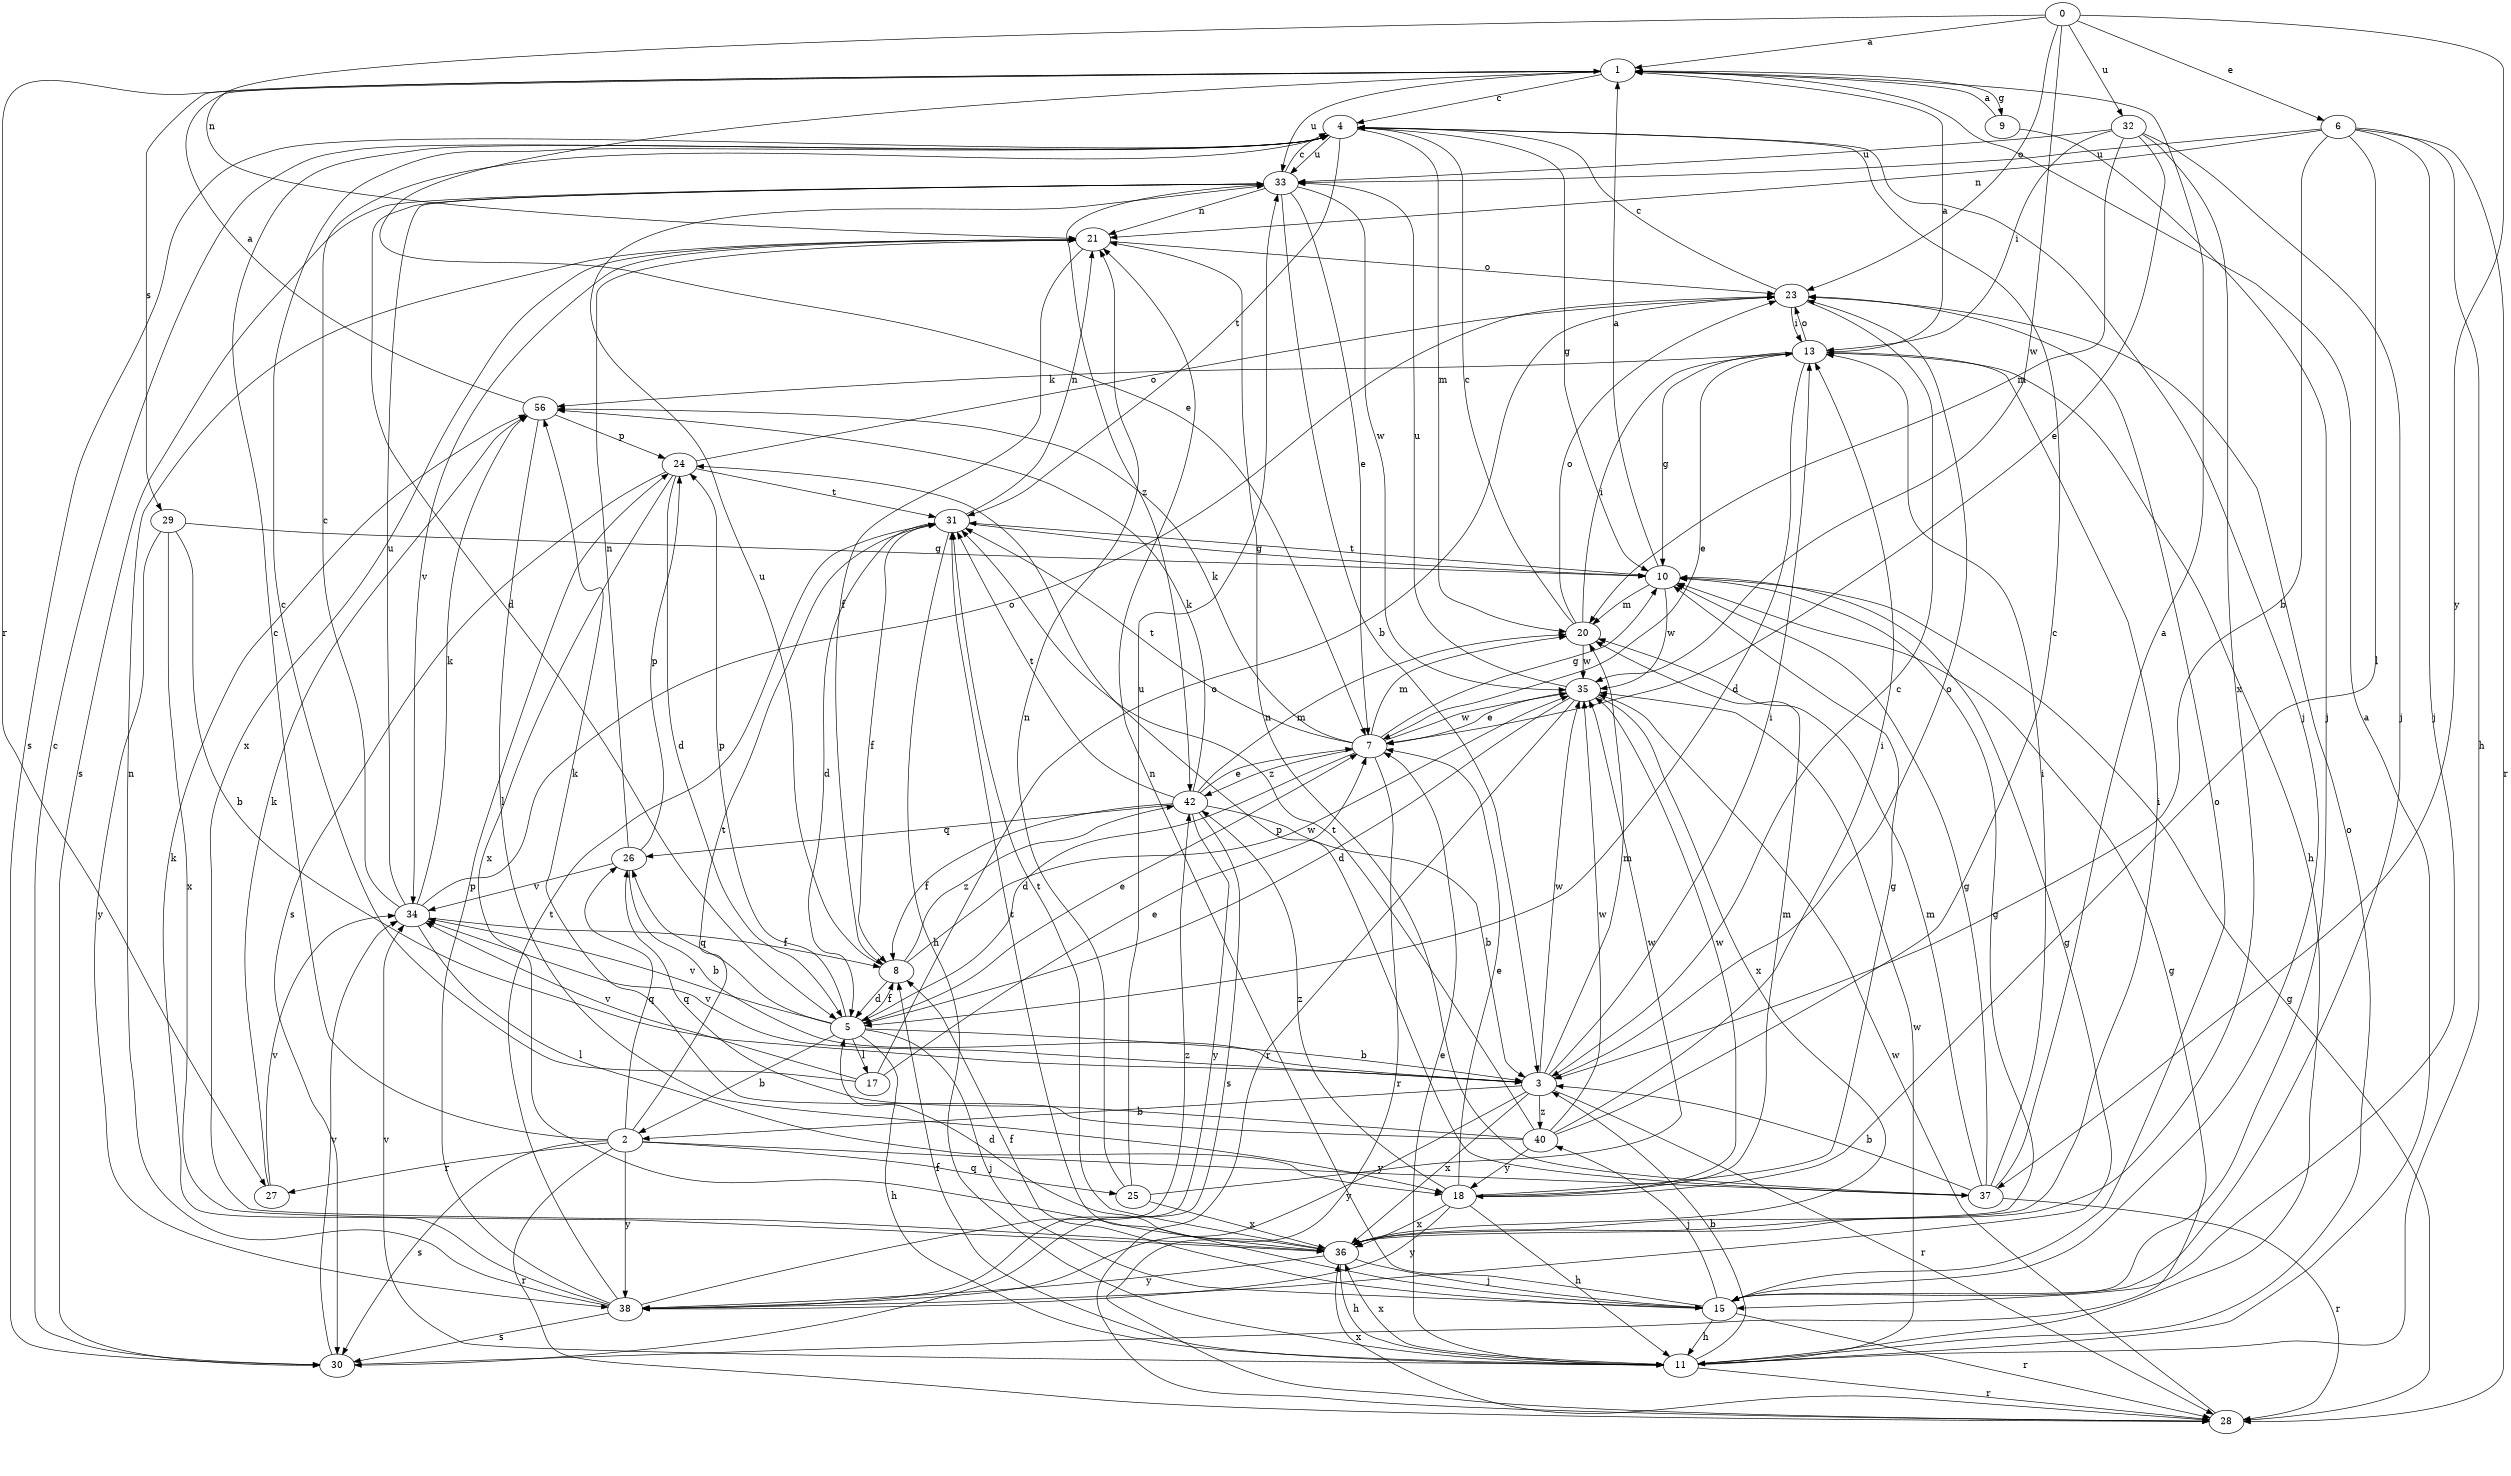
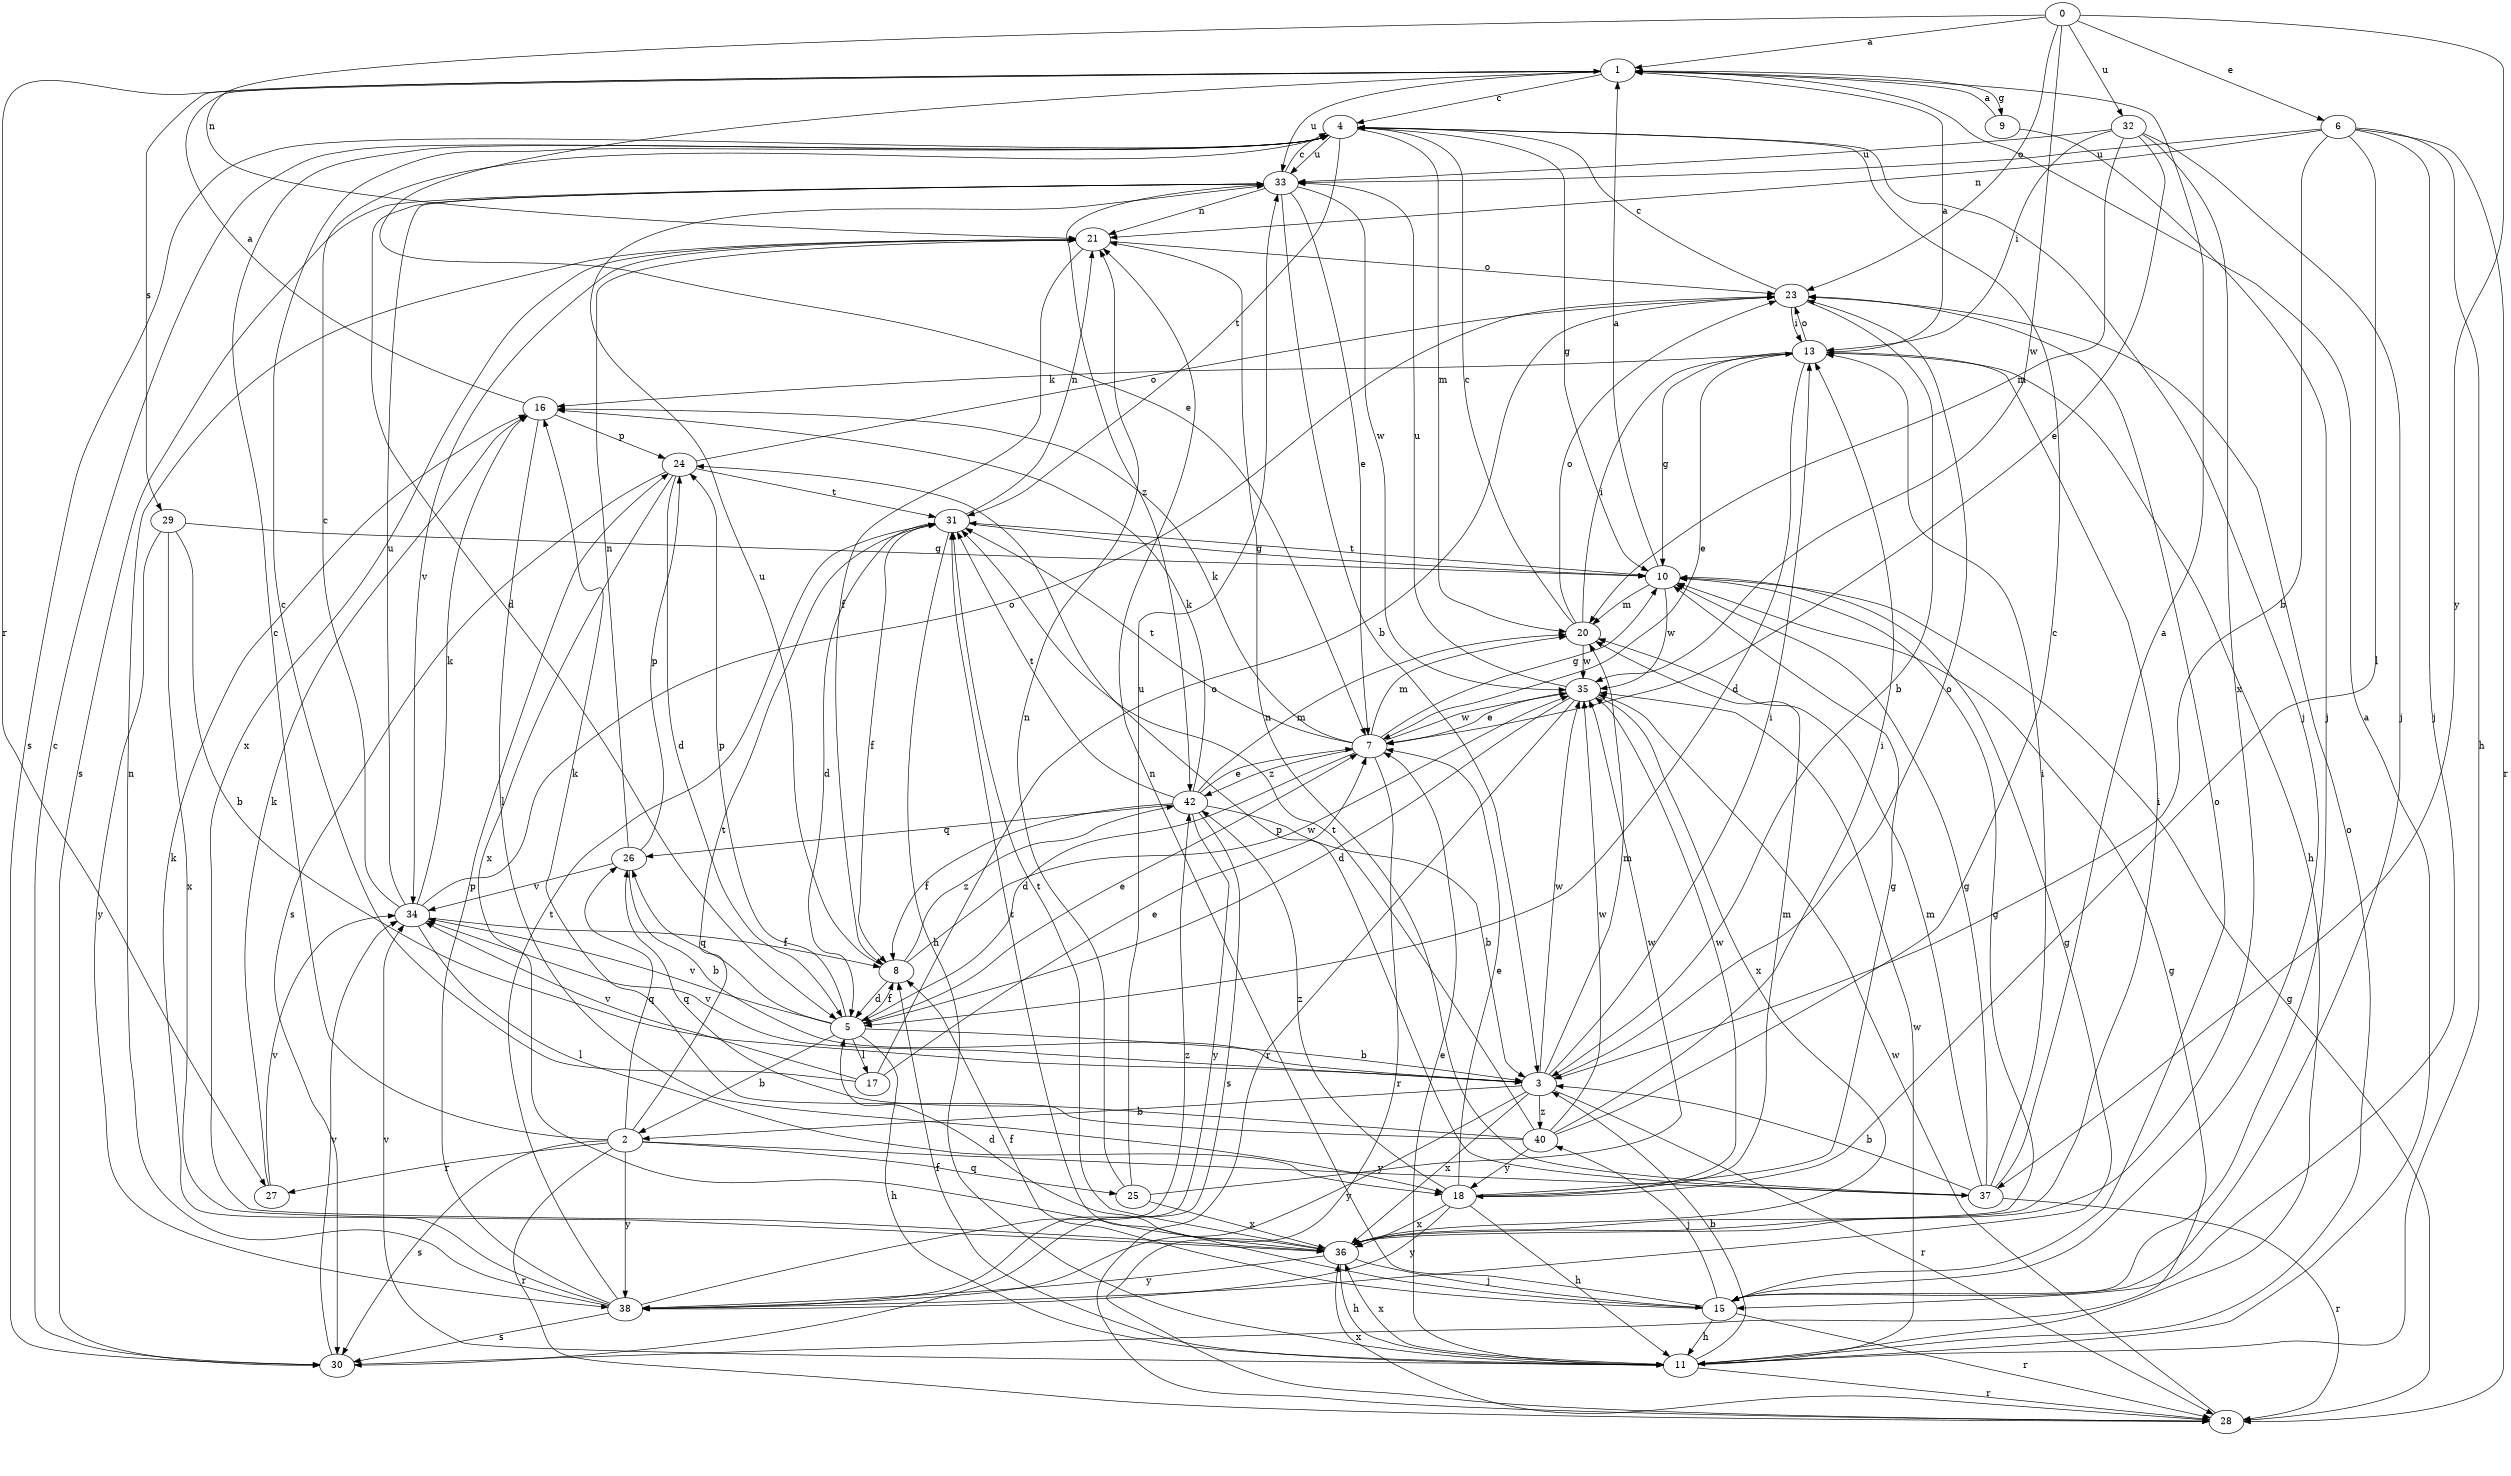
  strict digraph {
    0
    1
    6
    21
    23
    32
    35
    37
    4
    7
    9
    27
    29
    33
    28
    3
    15
    11
    18
    34
    36
    8
    13
    20
    5
    10
    24
    30
    31
-   16 [label=56]
+   16
    42
    38
    2
    25
    26
    40
    17
    0 -> 1 [label=a]
    0 -> 6 [label=e]
    0 -> 21 [label=n]
    0 -> 23 [label=o]
    0 -> 32 [label=u]
    0 -> 35 [label=w]
    0 -> 37 [label=y]
    1 -> 4 [label=c]
    1 -> 7 [label=e]
    1 -> 9 [label=g]
    1 -> 27 [label=r]
    1 -> 29 [label=s]
    1 -> 33 [label=u]
    6 -> 21 [label=n]
    6 -> 33 [label=u]
    6 -> 28 [label=r]
    6 -> 3 [label=b]
    6 -> 15 [label=j]
    6 -> 11 [label=h]
    6 -> 18 [label=l]
    21 -> 23 [label=o]
    21 -> 34 [label=v]
    21 -> 36 [label=x]
    21 -> 8 [label=f]
    23 -> 4 [label=c]
-   23 -> 3 [label=c]
+   23 -> 3 [label=b]
    23 -> 13 [label=i]
    32 -> 7 [label=e]
    32 -> 33 [label=u]
    32 -> 15 [label=j]
    32 -> 36 [label=x]
    32 -> 13 [label=i]
    32 -> 20 [label=m]
    35 -> 7 [label=e]
    35 -> 33 [label=u]
    35 -> 28 [label=r]
    35 -> 36 [label=x]
    35 -> 5 [label=d]
    37 -> 1 [label=a]
    37 -> 21 [label=n]
    37 -> 28 [label=r]
    37 -> 3 [label=b]
    37 -> 13 [label=i]
    37 -> 20 [label=m]
    37 -> 10 [label=g]
    37 -> 24 [label=p]
    4 -> 33 [label=u]
    4 -> 15 [label=j]
    4 -> 20 [label=m]
    4 -> 10 [label=g]
    4 -> 30 [label=s]
    4 -> 31 [label=t]
    7 -> 35 [label=w]
    7 -> 28 [label=r]
    7 -> 20 [label=m]
    7 -> 5 [label=d]
    7 -> 10 [label=g]
    7 -> 31 [label=t]
    7 -> 16 [label=k]
    7 -> 42 [label=z]
    9 -> 1 [label=a]
    9 -> 15 [label=j]
    27 -> 34 [label=v]
    27 -> 16 [label=k]
    29 -> 3 [label=b]
    29 -> 36 [label=x]
    29 -> 10 [label=g]
    29 -> 38 [label=y]
    33 -> 21 [label=n]
    33 -> 35 [label=w]
    33 -> 4 [label=c]
    33 -> 7 [label=e]
    33 -> 3 [label=b]
    33 -> 5 [label=d]
    33 -> 30 [label=s]
    33 -> 42 [label=z]
    28 -> 35 [label=w]
    28 -> 36 [label=x]
    28 -> 10 [label=g]
    3 -> 23 [label=o]
    3 -> 35 [label=w]
    3 -> 28 [label=r]
    3 -> 34 [label=v]
    3 -> 36 [label=x]
    3 -> 13 [label=i]
    3 -> 20 [label=m]
    3 -> 38 [label=y]
    3 -> 2 [label=b]
    3 -> 40 [label=z]
    15 -> 21 [label=n]
    15 -> 23 [label=o]
    15 -> 28 [label=r]
    15 -> 11 [label=h]
    15 -> 8 [label=f]
    15 -> 31 [label=t]
    15 -> 40 [label=j]
    11 -> 1 [label=a]
    11 -> 23 [label=o]
    11 -> 35 [label=w]
    11 -> 7 [label=e]
    11 -> 28 [label=r]
    11 -> 3 [label=b]
    11 -> 34 [label=v]
    11 -> 36 [label=x]
    11 -> 8 [label=f]
    18 -> 35 [label=w]
    18 -> 7 [label=e]
    18 -> 11 [label=h]
    18 -> 36 [label=x]
    18 -> 20 [label=m]
    18 -> 10 [label=g]
    18 -> 42 [label=z]
    18 -> 38 [label=y]
    34 -> 23 [label=o]
    34 -> 4 [label=c]
    34 -> 33 [label=u]
    34 -> 18 [label=l]
    34 -> 8 [label=f]
    34 -> 16 [label=k]
    36 -> 15 [label=j]
    36 -> 11 [label=h]
    36 -> 13 [label=i]
    36 -> 5 [label=d]
    36 -> 10 [label=g]
    36 -> 31 [label=t]
    36 -> 38 [label=y]
    8 -> 35 [label=w]
    8 -> 33 [label=u]
    8 -> 5 [label=d]
    8 -> 42 [label=z]
    13 -> 1 [label=a]
    13 -> 23 [label=o]
    13 -> 7 [label=e]
    13 -> 11 [label=h]
    13 -> 5 [label=d]
    13 -> 10 [label=g]
    13 -> 16 [label=k]
    20 -> 23 [label=o]
    20 -> 35 [label=w]
    20 -> 4 [label=c]
    20 -> 13 [label=i]
    5 -> 7 [label=e]
    5 -> 3 [label=b]
-   5 -> 15 [label=j]
    5 -> 11 [label=h]
    5 -> 34 [label=v]
    5 -> 8 [label=f]
    5 -> 24 [label=p]
    5 -> 2 [label=b]
    5 -> 26 [label=q]
    5 -> 17 [label=l]
    10 -> 1 [label=a]
    10 -> 35 [label=w]
    10 -> 20 [label=m]
    10 -> 31 [label=t]
    24 -> 23 [label=o]
    24 -> 36 [label=x]
    24 -> 5 [label=d]
    24 -> 30 [label=s]
    24 -> 31 [label=t]
    30 -> 4 [label=c]
    30 -> 34 [label=v]
    30 -> 10 [label=g]
    31 -> 21 [label=n]
    31 -> 11 [label=h]
    31 -> 8 [label=f]
    31 -> 5 [label=d]
    31 -> 10 [label=g]
    16 -> 1 [label=a]
    16 -> 18 [label=l]
    16 -> 24 [label=p]
    42 -> 7 [label=e]
    42 -> 3 [label=b]
    42 -> 8 [label=f]
    42 -> 20 [label=m]
    42 -> 30 [label=s]
    42 -> 31 [label=t]
    42 -> 16 [label=k]
    42 -> 38 [label=y]
    42 -> 26 [label=q]
    38 -> 21 [label=n]
    38 -> 10 [label=g]
    38 -> 24 [label=p]
    38 -> 30 [label=s]
    38 -> 31 [label=t]
    38 -> 16 [label=k]
    38 -> 42 [label=z]
    2 -> 37 [label=y]
    2 -> 4 [label=c]
    2 -> 27 [label=r]
    2 -> 28 [label=r]
    2 -> 30 [label=s]
    2 -> 31 [label=t]
    2 -> 38 [label=y]
    2 -> 25 [label=q]
    2 -> 26 [label=q]
    25 -> 21 [label=n]
    25 -> 35 [label=w]
    25 -> 33 [label=u]
    25 -> 36 [label=x]
    26 -> 21 [label=n]
    26 -> 3 [label=b]
    26 -> 34 [label=v]
    26 -> 24 [label=p]
    40 -> 35 [label=w]
    40 -> 4 [label=c]
    40 -> 18 [label=y]
    40 -> 13 [label=i]
    40 -> 31 [label=t]
    40 -> 16 [label=k]
    40 -> 26 [label=q]
    17 -> 23 [label=o]
    17 -> 4 [label=c]
    17 -> 7 [label=e]
    17 -> 34 [label=v]
  }
